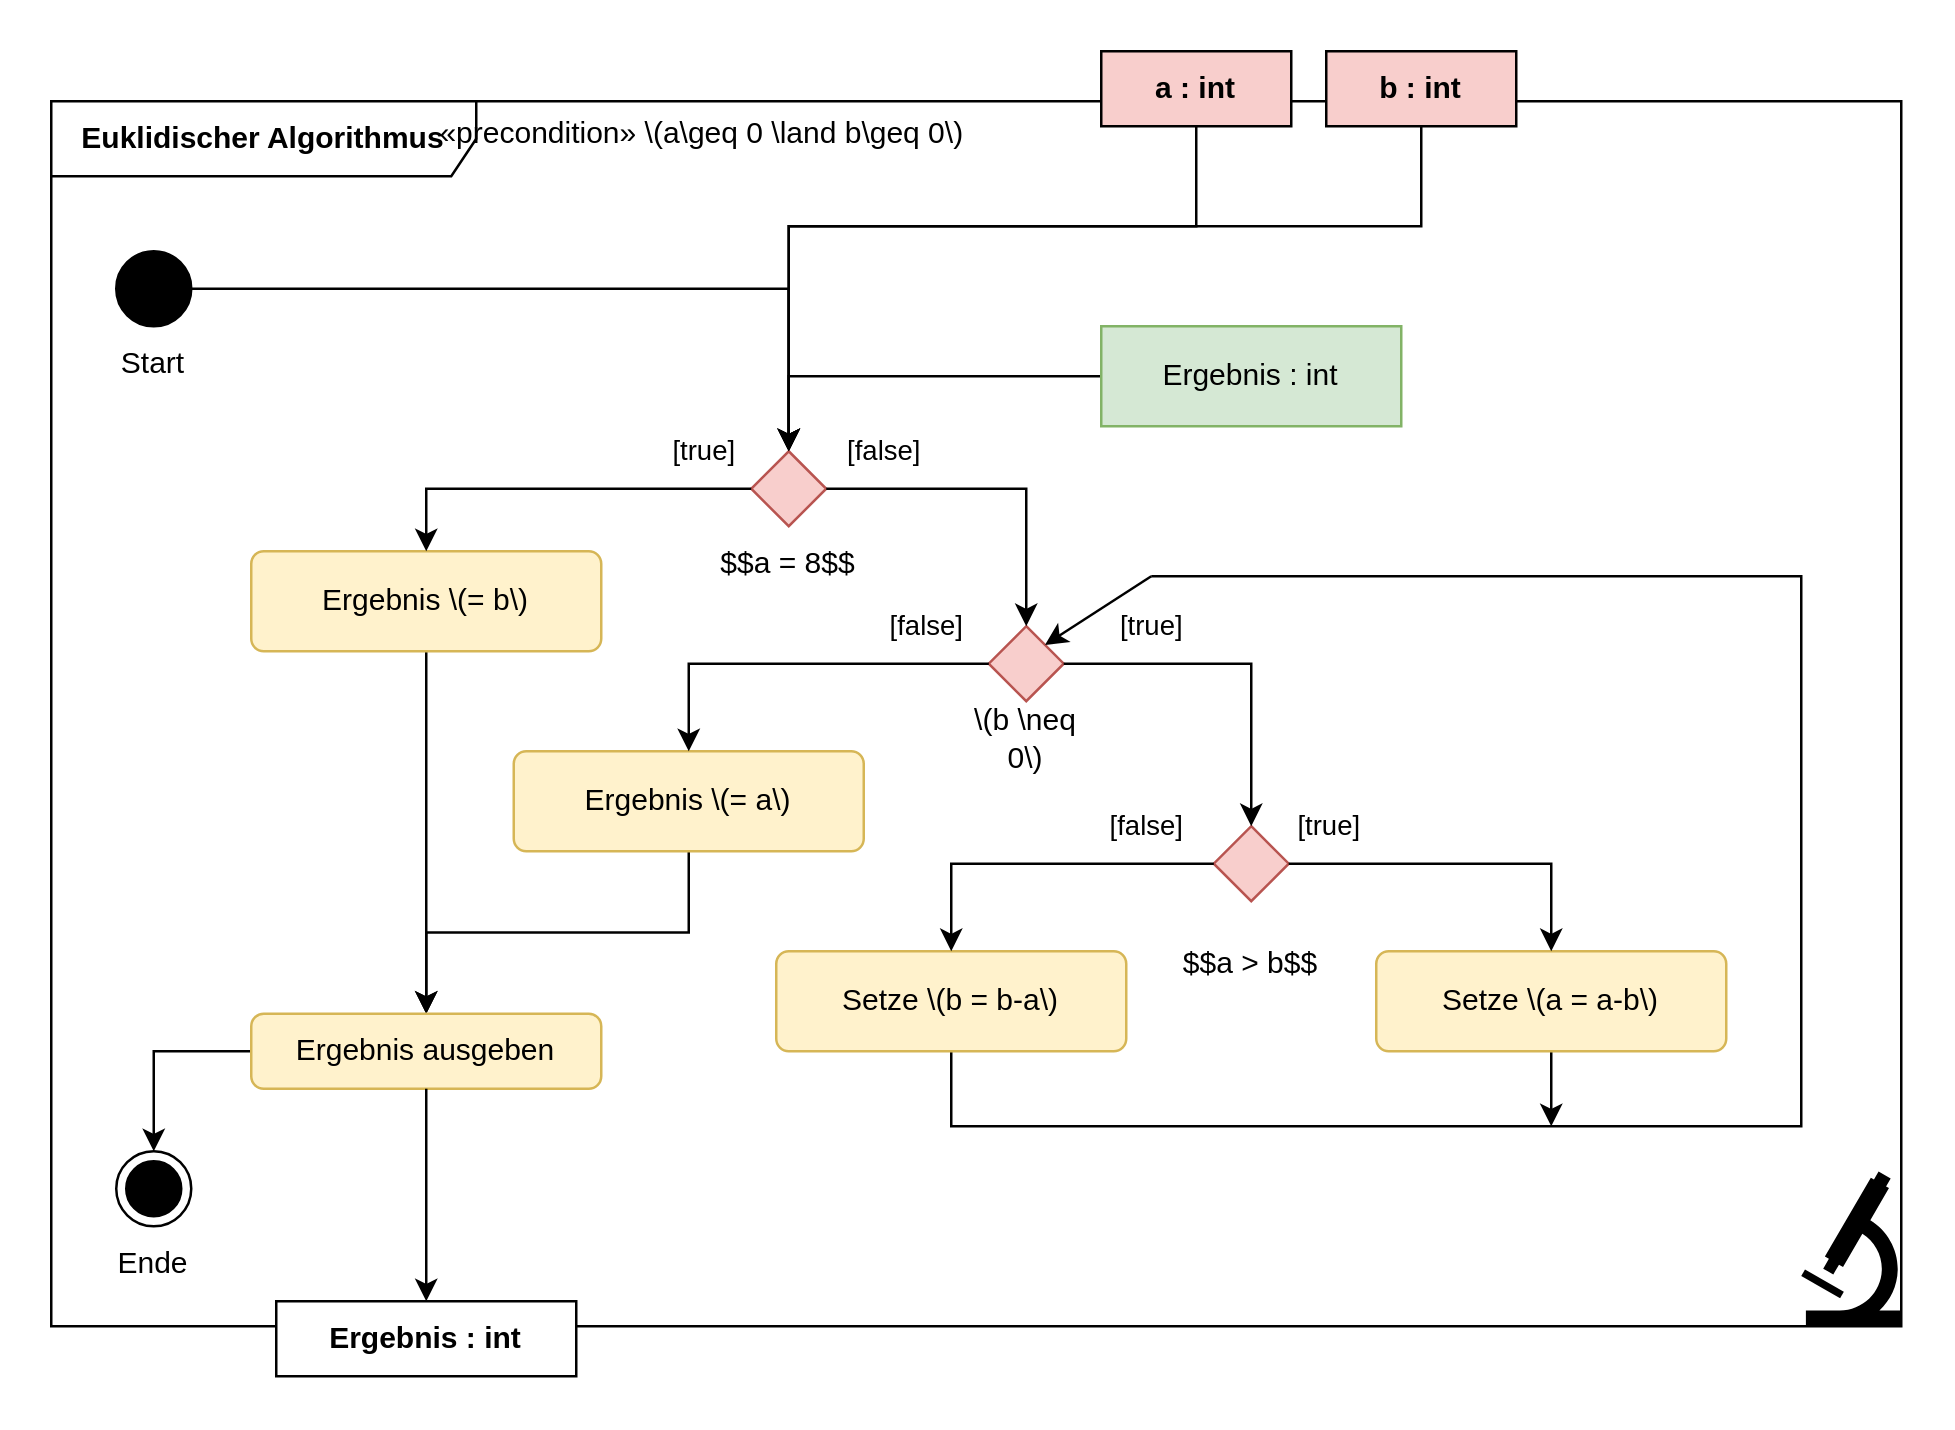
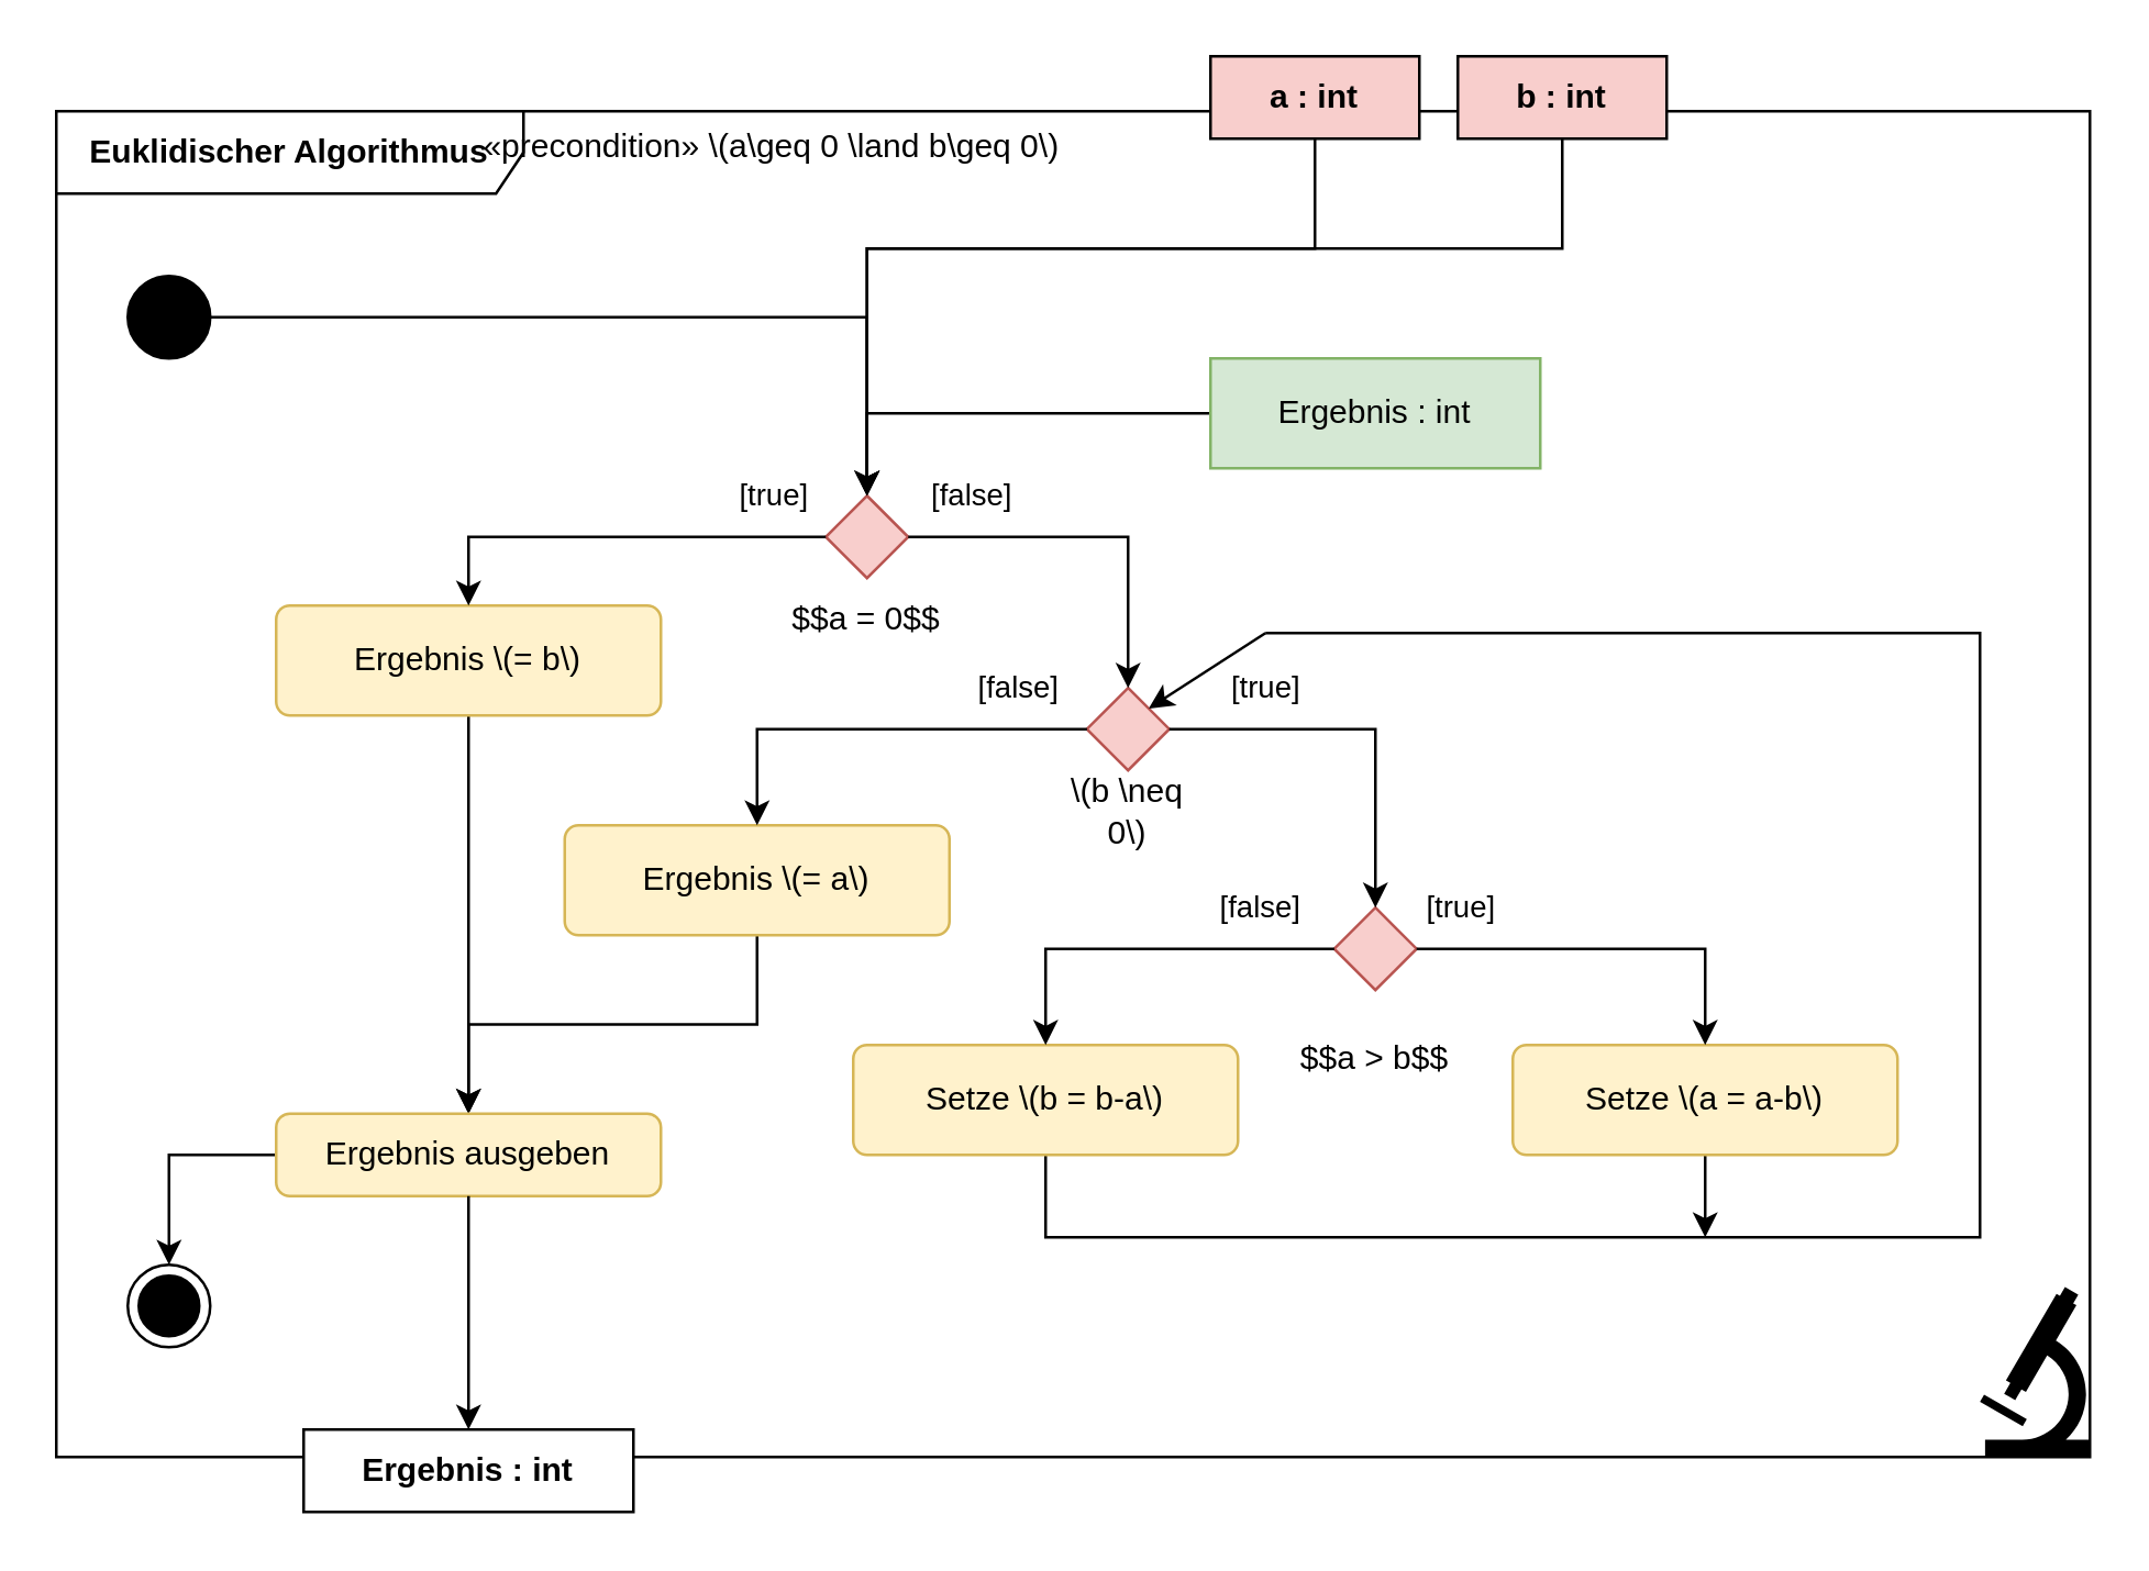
  <mxCell id="0" />
  <mxCell id="1" parent="0" />
  <mxCell id="2" value="Euklidischer Algorithmus" style="shape=umlFrame;whiteSpace=wrap;html=1;pointerEvents=0;recursiveResize=0;container=1;collapsible=0;width=170;fontStyle=1;height=30;" parent="1" vertex="1"><mxGeometry x="20" y="40" width="740" height="490" as="geometry" /></mxCell>
  <mxCell id="3" style="edgeStyle=orthogonalEdgeStyle;rounded=0;orthogonalLoop=1;jettySize=auto;html=1;" parent="2" source="36" target="7" edge="1"><mxGeometry relative="1" as="geometry" /></mxCell>
  <mxCell id="4" style="edgeStyle=orthogonalEdgeStyle;rounded=0;orthogonalLoop=1;jettySize=auto;html=1;entryX=0.5;entryY=0;entryDx=0;entryDy=0;" parent="2" source="5" target="30" edge="1"><mxGeometry relative="1" as="geometry" /></mxCell>
  <mxCell id="5" value="Ergebnis \(= b\)" style="html=1;align=center;verticalAlign=middle;rounded=1;absoluteArcSize=1;arcSize=10;dashed=0;whiteSpace=wrap;fillColor=#fff2cc;strokeColor=#d6b656;" parent="2" vertex="1"><mxGeometry x="80" y="180" width="140" height="40" as="geometry" /></mxCell>
  <mxCell id="6" value="" style="group;fillColor=default;" parent="2" connectable="0" vertex="1"><mxGeometry x="265" y="140" width="60" height="60" as="geometry" /></mxCell>
  <mxCell id="7" value="" style="rhombus;fillColor=#f8cecc;strokeColor=#b85450;" parent="6" vertex="1"><mxGeometry x="15" width="30" height="30" as="geometry" /></mxCell>
- <mxCell id="8" value="$$a = 8$$" style="text;html=1;strokeColor=none;fillColor=none;align=center;verticalAlign=middle;whiteSpace=wrap;rounded=0;" parent="6" vertex="1"><mxGeometry y="30" width="60" height="30" as="geometry" /></mxCell>
+ <mxCell id="8" value="$$a = 0$$" style="text;html=1;strokeColor=none;fillColor=none;align=center;verticalAlign=middle;whiteSpace=wrap;rounded=0;" parent="6" vertex="1"><mxGeometry y="30" width="60" height="30" as="geometry" /></mxCell>
  <mxCell id="9" style="edgeStyle=orthogonalEdgeStyle;rounded=0;orthogonalLoop=1;jettySize=auto;html=1;entryX=0.5;entryY=0;entryDx=0;entryDy=0;" parent="2" source="10" target="7" edge="1"><mxGeometry relative="1" as="geometry" /></mxCell>
  <mxCell id="10" value="Ergebnis : int" style="fontStyle=0;html=1;whiteSpace=wrap;fillColor=#d5e8d4;strokeColor=#82b366;fillStyle=auto;" parent="2" vertex="1"><mxGeometry x="420" y="90" width="120" height="40" as="geometry" /></mxCell>
  <mxCell id="11" value="[true]" style="edgeStyle=orthogonalEdgeStyle;rounded=0;orthogonalLoop=1;jettySize=auto;html=1;" parent="2" source="7" target="5" edge="1"><mxGeometry x="-0.757" y="-15" relative="1" as="geometry"><mxPoint as="offset" /></mxGeometry></mxCell>
  <mxCell id="12" value="" style="group;fillColor=default;" parent="2" connectable="0" vertex="1"><mxGeometry x="360" y="209.97" width="60" height="60" as="geometry" /></mxCell>
  <mxCell id="13" value="" style="rhombus;fillColor=#f8cecc;strokeColor=#b85450;" parent="12" vertex="1"><mxGeometry x="15" width="30" height="30" as="geometry" /></mxCell>
  <mxCell id="14" value="\(b \neq 0\)" style="text;html=1;strokeColor=none;fillColor=none;align=center;verticalAlign=middle;whiteSpace=wrap;rounded=0;" parent="12" vertex="1"><mxGeometry y="30" width="60" height="30" as="geometry" /></mxCell>
  <mxCell id="15" value="[false]" style="edgeStyle=orthogonalEdgeStyle;rounded=0;orthogonalLoop=1;jettySize=auto;html=1;" parent="2" source="7" target="13" edge="1"><mxGeometry x="-0.652" y="15" relative="1" as="geometry"><mxPoint as="offset" /></mxGeometry></mxCell>
  <mxCell id="16" value="" style="group;fillColor=default;" parent="2" connectable="0" vertex="1"><mxGeometry x="450" y="289.97" width="60" height="60" as="geometry" /></mxCell>
  <mxCell id="17" value="" style="rhombus;fillColor=#f8cecc;strokeColor=#b85450;" parent="16" vertex="1"><mxGeometry x="15" width="30" height="30" as="geometry" /></mxCell>
  <mxCell id="18" value="$$a &amp;gt; b$$" style="text;html=1;strokeColor=none;fillColor=none;align=center;verticalAlign=middle;whiteSpace=wrap;rounded=0;" parent="16" vertex="1"><mxGeometry y="40" width="60" height="30" as="geometry" /></mxCell>
  <mxCell id="19" value="[true]" style="edgeStyle=orthogonalEdgeStyle;rounded=0;orthogonalLoop=1;jettySize=auto;html=1;entryX=0.5;entryY=0;entryDx=0;entryDy=0;" parent="2" source="13" target="17" edge="1"><mxGeometry x="-0.499" y="15" relative="1" as="geometry"><mxPoint as="offset" /></mxGeometry></mxCell>
  <mxCell id="20" style="edgeStyle=orthogonalEdgeStyle;rounded=0;orthogonalLoop=1;jettySize=auto;html=1;" parent="2" source="21" edge="1"><mxGeometry relative="1" as="geometry"><mxPoint x="600" y="410" as="targetPoint" /></mxGeometry></mxCell>
  <mxCell id="21" value="Setze \(a = a-b\)" style="html=1;align=center;verticalAlign=middle;rounded=1;absoluteArcSize=1;arcSize=10;dashed=0;whiteSpace=wrap;fillColor=#fff2cc;strokeColor=#d6b656;" parent="2" vertex="1"><mxGeometry x="530" y="339.97" width="140" height="40" as="geometry" /></mxCell>
  <mxCell id="22" style="edgeStyle=orthogonalEdgeStyle;rounded=0;orthogonalLoop=1;jettySize=auto;html=1;endArrow=none;endFill=0;" parent="2" source="23" edge="1"><mxGeometry relative="1" as="geometry"><mxPoint x="440" y="190" as="targetPoint" /><Array as="points"><mxPoint x="360" y="410" /><mxPoint x="700" y="410" /><mxPoint x="700" y="190" /></Array></mxGeometry></mxCell>
  <mxCell id="23" value="Setze \(b = b-a\)" style="html=1;align=center;verticalAlign=middle;rounded=1;absoluteArcSize=1;arcSize=10;dashed=0;whiteSpace=wrap;fillColor=#fff2cc;strokeColor=#d6b656;" parent="2" vertex="1"><mxGeometry x="290" y="339.97" width="140" height="40" as="geometry" /></mxCell>
  <mxCell id="24" value="[true]" style="edgeStyle=orthogonalEdgeStyle;rounded=0;orthogonalLoop=1;jettySize=auto;html=1;entryX=0.5;entryY=0;entryDx=0;entryDy=0;" parent="2" source="17" target="21" edge="1"><mxGeometry x="-0.769" y="15" relative="1" as="geometry"><mxPoint as="offset" /></mxGeometry></mxCell>
  <mxCell id="25" value="[false]" style="edgeStyle=orthogonalEdgeStyle;rounded=0;orthogonalLoop=1;jettySize=auto;html=1;" parent="2" source="17" target="23" edge="1"><mxGeometry x="-0.615" y="-15" relative="1" as="geometry"><mxPoint as="offset" /></mxGeometry></mxCell>
  <mxCell id="26" style="edgeStyle=orthogonalEdgeStyle;rounded=0;orthogonalLoop=1;jettySize=auto;html=1;entryX=0.5;entryY=0;entryDx=0;entryDy=0;" parent="2" source="27" target="30" edge="1"><mxGeometry relative="1" as="geometry" /></mxCell>
  <mxCell id="27" value="Ergebnis \(= a\)" style="html=1;align=center;verticalAlign=middle;rounded=1;absoluteArcSize=1;arcSize=10;dashed=0;whiteSpace=wrap;fillColor=#fff2cc;strokeColor=#d6b656;" parent="2" vertex="1"><mxGeometry x="185" y="260" width="140" height="40" as="geometry" /></mxCell>
  <mxCell id="28" value="[false]" style="edgeStyle=orthogonalEdgeStyle;rounded=0;orthogonalLoop=1;jettySize=auto;html=1;entryX=0.5;entryY=0;entryDx=0;entryDy=0;" parent="2" source="13" target="27" edge="1"><mxGeometry x="-0.677" y="-15" relative="1" as="geometry"><mxPoint as="offset" /></mxGeometry></mxCell>
  <mxCell id="29" style="edgeStyle=orthogonalEdgeStyle;rounded=0;orthogonalLoop=1;jettySize=auto;html=1;entryX=0.5;entryY=0;entryDx=0;entryDy=0;" parent="2" source="30" target="32" edge="1"><mxGeometry relative="1" as="geometry" /></mxCell>
  <mxCell id="30" value="Ergebnis ausgeben" style="html=1;align=center;verticalAlign=middle;rounded=1;absoluteArcSize=1;arcSize=10;dashed=0;whiteSpace=wrap;fillColor=#fff2cc;strokeColor=#d6b656;" parent="2" vertex="1"><mxGeometry x="80" y="365" width="140" height="30" as="geometry" /></mxCell>
  <mxCell id="31" value="" style="group" parent="2" vertex="1" connectable="0"><mxGeometry x="11" y="420" width="60" height="60" as="geometry" /></mxCell>
  <mxCell id="32" value="" style="ellipse;html=1;shape=endState;fillColor=strokeColor;" parent="31" vertex="1"><mxGeometry x="15" width="30" height="30" as="geometry" /></mxCell>
- <mxCell id="33" value="Ende" style="text;html=1;strokeColor=none;fillColor=none;align=center;verticalAlign=middle;whiteSpace=wrap;rounded=0;" parent="31" vertex="1"><mxGeometry y="30" width="60" height="30" as="geometry" /></mxCell>
  <mxCell id="34" value="«precondition» \(a\geq 0 \land b\geq 0\)" style="text;html=1;align=center;verticalAlign=middle;" parent="2" vertex="1"><mxGeometry x="160" width="200" height="25" as="geometry" /></mxCell>
  <mxCell id="35" value="" style="group" parent="2" connectable="0" vertex="1"><mxGeometry x="11" y="60" width="60" height="60" as="geometry" /></mxCell>
  <mxCell id="36" value="" style="ellipse;fillColor=strokeColor;html=1;" parent="35" vertex="1"><mxGeometry x="15" width="30" height="30" as="geometry" /></mxCell>
- <mxCell id="37" value="Start" style="text;html=1;strokeColor=none;fillColor=none;align=center;verticalAlign=middle;whiteSpace=wrap;rounded=0;" parent="35" vertex="1"><mxGeometry y="30" width="60" height="30" as="geometry" /></mxCell>
  <mxCell id="38" value="" style="shape=mxgraph.signs.science.microscope;html=1;pointerEvents=1;fillColor=#000000;strokeColor=none;verticalLabelPosition=bottom;verticalAlign=top;align=center;sketch=0;" vertex="1" parent="2"><mxGeometry x="700" y="428.12" width="40" height="61.88" as="geometry" /></mxCell>
  <mxCell id="39" value="" style="endArrow=classic;html=1;rounded=0;entryX=1;entryY=0;entryDx=0;entryDy=0;" parent="1" target="13" edge="1"><mxGeometry width="50" height="50" relative="1" as="geometry"><mxPoint x="460" y="230" as="sourcePoint" /><mxPoint x="420" y="310" as="targetPoint" /></mxGeometry></mxCell>
  <mxCell id="40" value="Ergebnis : int" style="fontStyle=1;whiteSpace=wrap;html=1;" parent="1" vertex="1"><mxGeometry x="110" y="520" width="120" height="30" as="geometry" /></mxCell>
  <mxCell id="41" style="edgeStyle=orthogonalEdgeStyle;rounded=0;orthogonalLoop=1;jettySize=auto;html=1;entryX=0.5;entryY=0;entryDx=0;entryDy=0;" parent="1" source="30" target="40" edge="1"><mxGeometry relative="1" as="geometry" /></mxCell>
  <mxCell id="42" value="b : int" style="fontStyle=1;whiteSpace=wrap;html=1;fillColor=#f8cecc;" parent="1" vertex="1"><mxGeometry x="530" y="20" width="76" height="30" as="geometry" /></mxCell>
  <mxCell id="43" style="edgeStyle=orthogonalEdgeStyle;rounded=0;orthogonalLoop=1;jettySize=auto;html=1;entryX=0.5;entryY=0;entryDx=0;entryDy=0;exitX=0.5;exitY=1;exitDx=0;exitDy=0;" parent="1" source="42" target="7" edge="1"><mxGeometry relative="1" as="geometry"><mxPoint x="220" y="140" as="targetPoint" /><Array as="points"><mxPoint x="315" y="90" /></Array></mxGeometry></mxCell>
  <mxCell id="44" value="a : int" style="fontStyle=1;whiteSpace=wrap;html=1;fillColor=#f8cecc;" parent="1" vertex="1"><mxGeometry x="440" y="20" width="76" height="30" as="geometry" /></mxCell>
  <mxCell id="45" style="edgeStyle=orthogonalEdgeStyle;rounded=0;orthogonalLoop=1;jettySize=auto;html=1;entryX=0.5;entryY=0;entryDx=0;entryDy=0;exitX=0.5;exitY=1;exitDx=0;exitDy=0;" parent="1" source="44" target="7" edge="1"><mxGeometry relative="1" as="geometry"><mxPoint x="220" y="140" as="targetPoint" /><Array as="points"><mxPoint x="478" y="90" /><mxPoint x="315" y="90" /></Array></mxGeometry></mxCell>
